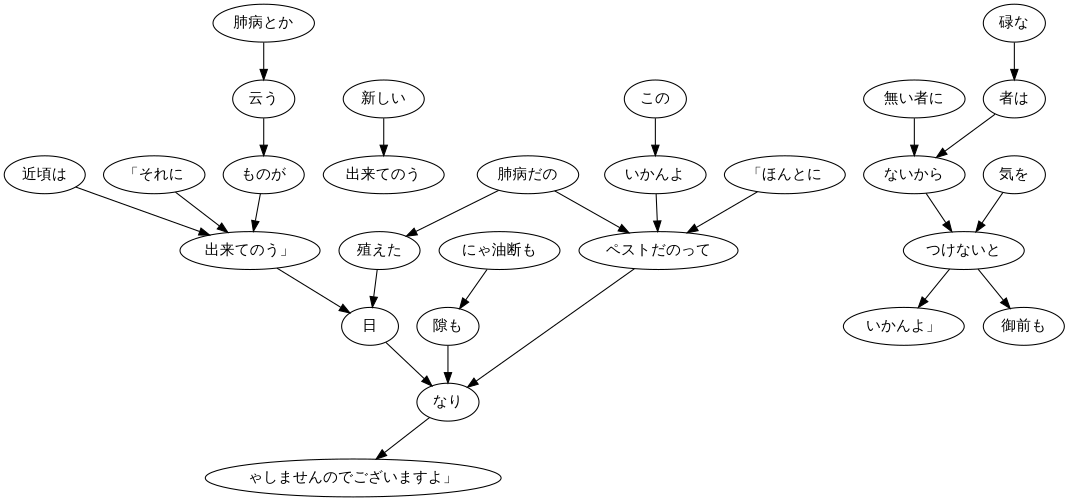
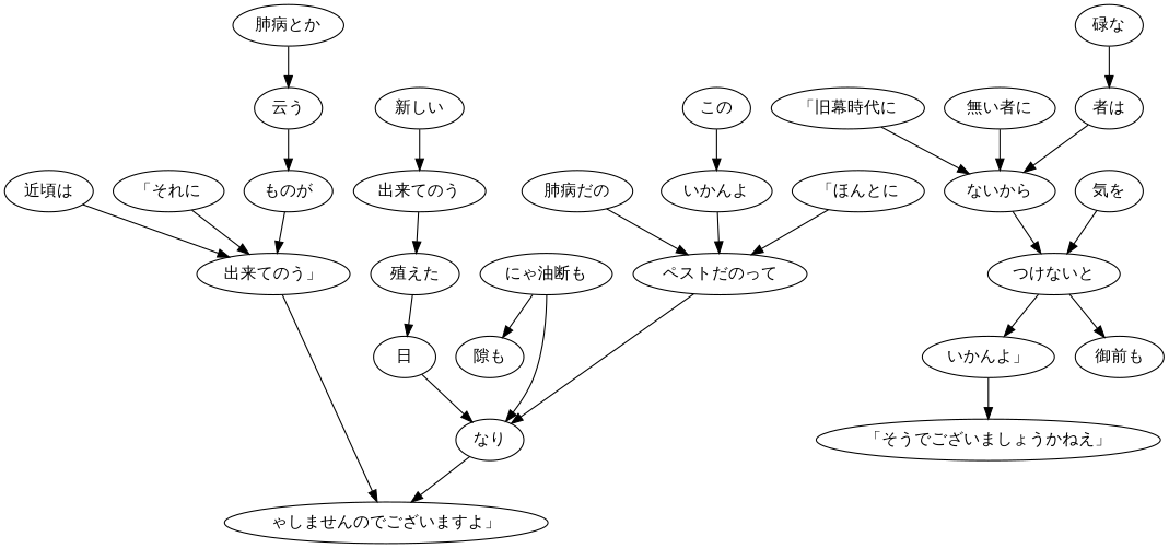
  digraph {
    fontname="Comic Neue"
    node [fontname="Comic Neue"]
    edge [fontname="Comic Neue"]
    n1 [label="「それに"]
    n2 [label="出来てのう」"]
    n3 [label="ゃしませんのでございますよ」"]
    n4 [label="近頃は"]
    n5 [label="肺病とか"]
    n6 [label="云う"]
    n7 [label="ものが"]
    n8 [label="「ほんとに"]
    n9 [label="ペストだのって"]
    n10 [label="なり"]
    n11 [label="この"]
    n12 [label="いかんよ"]
    n13 [label="肺病だの"]
    n14 [label="新しい"]
    n15 [label="出来てのう"]
    n16 [label="殖えた"]
    n17 [label="日"]
    n18 [label="にゃ油断も"]
    n19 [label="隙も"]
    n20 [label="いかんよ」"]
+   n21 [label="「そうでございましょうかねえ」"]
+   n22 [label="「旧幕時代に"]
    n23 [label="ないから"]
    n24 [label="つけないと"]
    n25 [label="無い者に"]
    n26 [label="碌な"]
    n27 [label="者は"]
    n28 [label="御前も"]
    n29 [label="気を"]
    n1 -> n2
-   n2 -> n17
+   n2 -> n3
    n4 -> n2
    n5 -> n6
    n6 -> n7
    n7 -> n2
    n8 -> n9
    n9 -> n10
    n10 -> n3
    n11 -> n12
    n12 -> n9
    n13 -> n9
    n14 -> n15
-   n13 -> n16
+   n15 -> n16
    n16 -> n17
    n17 -> n10
    n18 -> n19
-   n19 -> n10
+   n18 -> n10
+   n20 -> n21
+   n22 -> n23
    n23 -> n24
    n24 -> n20
    n24 -> n28
    n25 -> n23
    n26 -> n27
    n27 -> n23
    n29 -> n24
  }
